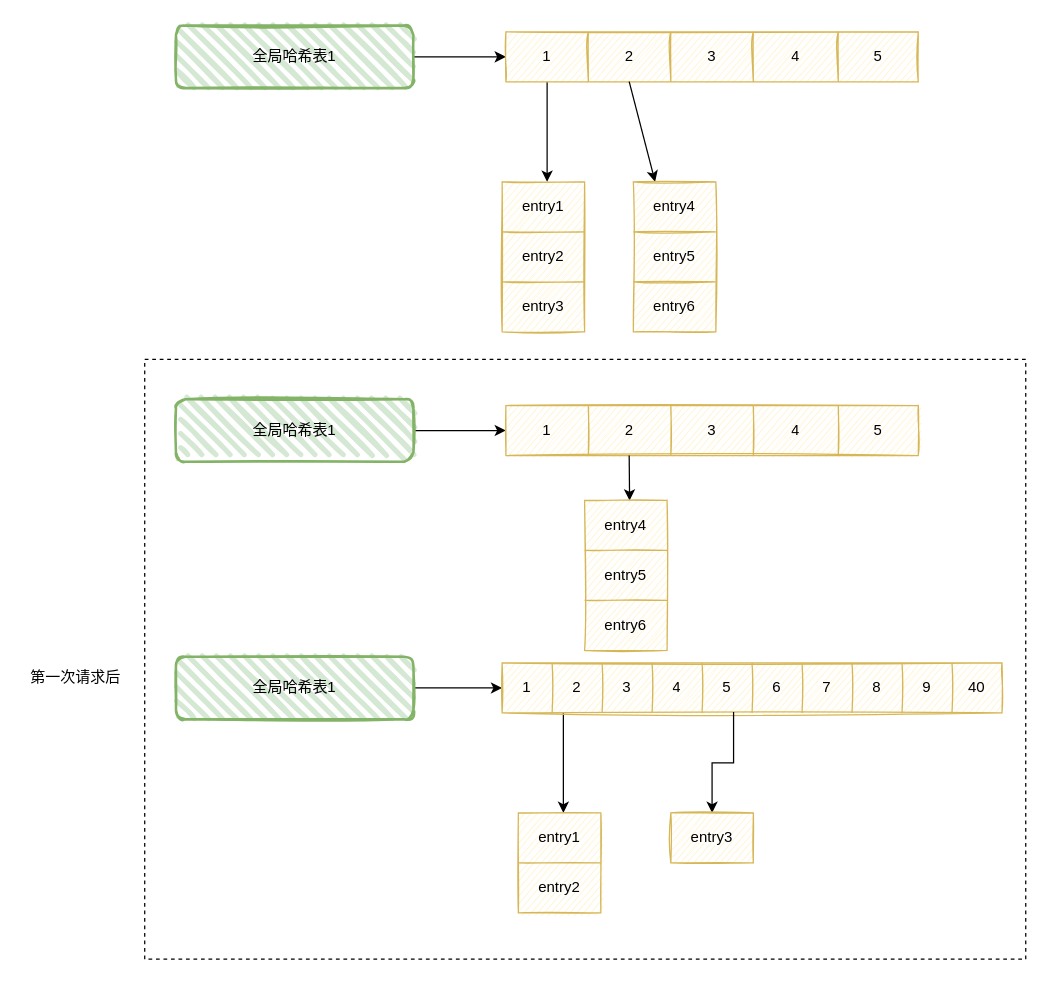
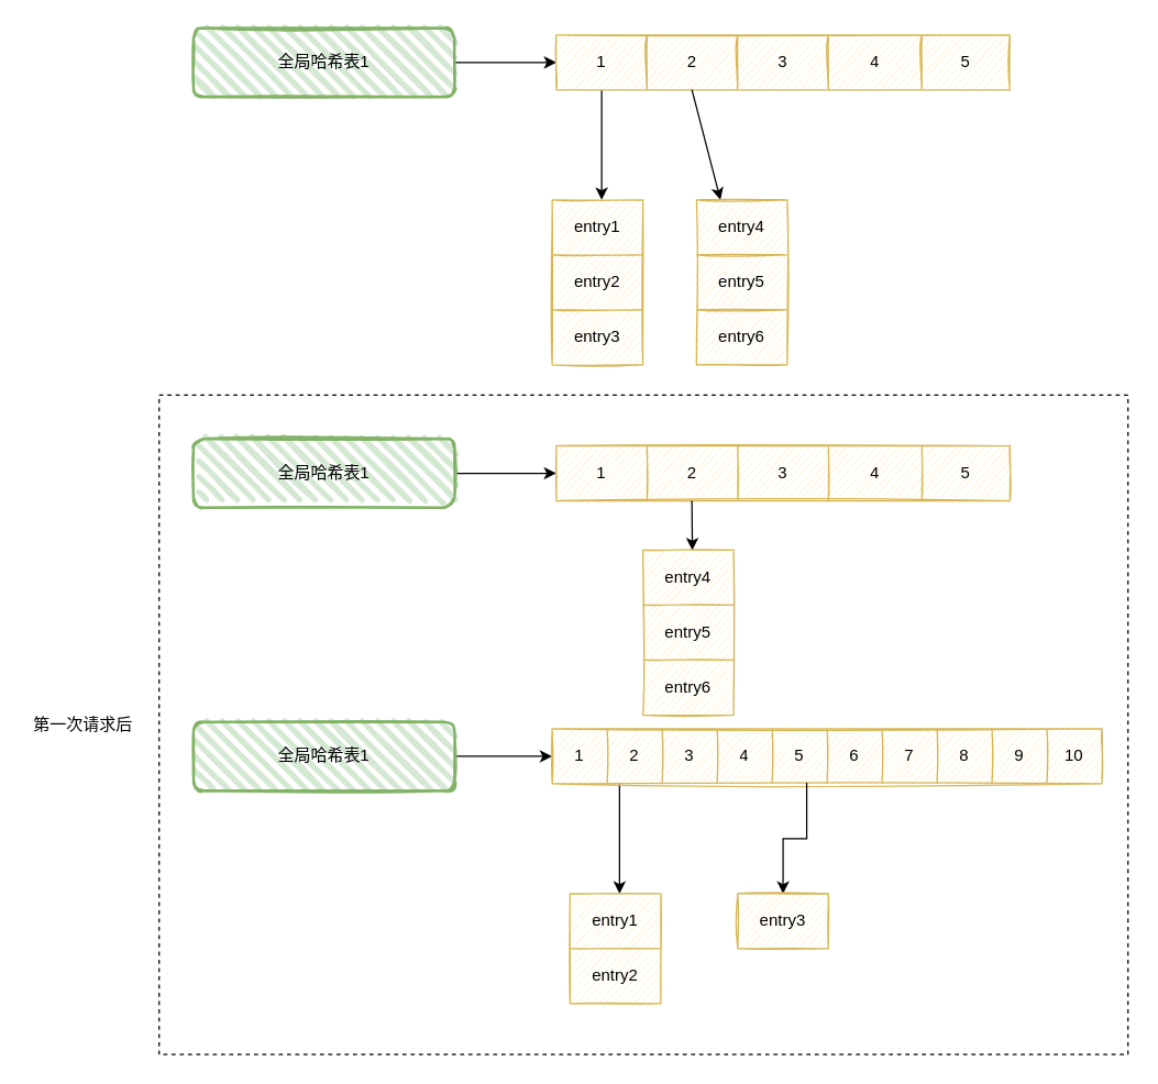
  <mxCell id="0" />
  <mxCell id="1" parent="0" />
  <mxCell id="2" style="edgeStyle=orthogonalEdgeStyle;rounded=0;orthogonalLoop=1;jettySize=auto;html=1;exitX=1;exitY=0.5;exitDx=0;exitDy=0;entryX=0;entryY=0.5;entryDx=0;entryDy=0;" parent="1" source="3" target="6" edge="1"><mxGeometry relative="1" as="geometry"><mxPoint x="400" y="44.647" as="targetPoint" /></mxGeometry></mxCell>
  <mxCell id="3" value="全局哈希表1" style="rounded=1;whiteSpace=wrap;html=1;strokeWidth=2;fillWeight=4;hachureGap=8;hachureAngle=45;fillColor=#d5e8d4;sketch=1;strokeColor=#82b366;" parent="1" vertex="1"><mxGeometry x="140" y="20" width="190" height="50" as="geometry" /></mxCell>
  <mxCell id="4" value="" style="edgeStyle=orthogonalEdgeStyle;rounded=0;orthogonalLoop=1;jettySize=auto;html=1;" parent="1" target="21" edge="1"><mxGeometry relative="1" as="geometry"><mxPoint x="437" y="65" as="sourcePoint" /><Array as="points"><mxPoint x="437" y="80" /><mxPoint x="437" y="80" /></Array></mxGeometry></mxCell>
  <mxCell id="5" value="" style="shape=table;html=1;whiteSpace=wrap;startSize=0;container=1;collapsible=0;childLayout=tableLayout;sketch=1;fillColor=#fff2cc;strokeColor=#d6b656;rounded=1;" parent="1" vertex="1"><mxGeometry x="404" y="25" width="330" height="40" as="geometry" /></mxCell>
  <mxCell id="6" value="" style="shape=tableRow;horizontal=0;startSize=0;swimlaneHead=0;swimlaneBody=0;top=0;left=0;bottom=0;right=0;collapsible=0;dropTarget=0;fillColor=none;points=[[0,0.5],[1,0.5]];portConstraint=eastwest;" parent="5" vertex="1"><mxGeometry width="330" height="40" as="geometry" /></mxCell>
  <mxCell id="7" value="1" style="shape=partialRectangle;html=1;whiteSpace=wrap;connectable=0;fillColor=none;top=0;left=0;bottom=0;right=0;overflow=hidden;" parent="6" vertex="1"><mxGeometry width="66" height="40" as="geometry"><mxRectangle width="66" height="40" as="alternateBounds" /></mxGeometry></mxCell>
  <mxCell id="8" value="2" style="shape=partialRectangle;html=1;whiteSpace=wrap;connectable=0;fillColor=none;top=0;left=0;bottom=0;right=0;overflow=hidden;" parent="6" vertex="1"><mxGeometry x="66" width="66" height="40" as="geometry"><mxRectangle width="66" height="40" as="alternateBounds" /></mxGeometry></mxCell>
  <mxCell id="9" value="3" style="shape=partialRectangle;html=1;whiteSpace=wrap;connectable=0;fillColor=none;top=0;left=0;bottom=0;right=0;overflow=hidden;" parent="6" vertex="1"><mxGeometry x="132" width="66" height="40" as="geometry"><mxRectangle width="66" height="40" as="alternateBounds" /></mxGeometry></mxCell>
  <mxCell id="10" value="4" style="shape=partialRectangle;html=1;whiteSpace=wrap;connectable=0;fillColor=none;top=0;left=0;bottom=0;right=0;overflow=hidden;" parent="6" vertex="1"><mxGeometry x="198" width="68" height="40" as="geometry"><mxRectangle width="68" height="40" as="alternateBounds" /></mxGeometry></mxCell>
  <mxCell id="11" value="5" style="shape=partialRectangle;html=1;whiteSpace=wrap;connectable=0;fillColor=none;top=0;left=0;bottom=0;right=0;overflow=hidden;" parent="6" vertex="1"><mxGeometry x="266" width="64" height="40" as="geometry"><mxRectangle width="64" height="40" as="alternateBounds" /></mxGeometry></mxCell>
  <mxCell id="12" style="edgeStyle=orthogonalEdgeStyle;rounded=0;orthogonalLoop=1;jettySize=auto;html=1;exitX=1;exitY=0.5;exitDx=0;exitDy=0;entryX=0;entryY=0.5;entryDx=0;entryDy=0;" parent="1" source="13" target="15" edge="1"><mxGeometry relative="1" as="geometry"><mxPoint x="400" y="343.647" as="targetPoint" /></mxGeometry></mxCell>
  <mxCell id="13" value="全局哈希表1" style="rounded=1;whiteSpace=wrap;html=1;strokeWidth=2;fillWeight=4;hachureGap=8;hachureAngle=45;fillColor=#d5e8d4;sketch=1;strokeColor=#82b366;" parent="1" vertex="1"><mxGeometry x="140" y="319" width="190" height="50" as="geometry" /></mxCell>
  <mxCell id="14" value="" style="shape=table;html=1;whiteSpace=wrap;startSize=0;container=1;collapsible=0;childLayout=tableLayout;sketch=1;fillColor=#fff2cc;strokeColor=#d6b656;rounded=1;" parent="1" vertex="1"><mxGeometry x="404" y="324" width="330" height="40" as="geometry" /></mxCell>
  <mxCell id="15" value="" style="shape=tableRow;horizontal=0;startSize=0;swimlaneHead=0;swimlaneBody=0;top=0;left=0;bottom=0;right=0;collapsible=0;dropTarget=0;fillColor=none;points=[[0,0.5],[1,0.5]];portConstraint=eastwest;" parent="14" vertex="1"><mxGeometry width="330" height="40" as="geometry" /></mxCell>
  <mxCell id="16" value="1" style="shape=partialRectangle;html=1;whiteSpace=wrap;connectable=0;fillColor=none;top=0;left=0;bottom=0;right=0;overflow=hidden;" parent="15" vertex="1"><mxGeometry width="66" height="40" as="geometry"><mxRectangle width="66" height="40" as="alternateBounds" /></mxGeometry></mxCell>
  <mxCell id="17" value="2" style="shape=partialRectangle;html=1;whiteSpace=wrap;connectable=0;fillColor=none;top=0;left=0;bottom=0;right=0;overflow=hidden;" parent="15" vertex="1"><mxGeometry x="66" width="66" height="40" as="geometry"><mxRectangle width="66" height="40" as="alternateBounds" /></mxGeometry></mxCell>
  <mxCell id="18" value="3" style="shape=partialRectangle;html=1;whiteSpace=wrap;connectable=0;fillColor=none;top=0;left=0;bottom=0;right=0;overflow=hidden;" parent="15" vertex="1"><mxGeometry x="132" width="66" height="40" as="geometry"><mxRectangle width="66" height="40" as="alternateBounds" /></mxGeometry></mxCell>
  <mxCell id="19" value="4" style="shape=partialRectangle;html=1;whiteSpace=wrap;connectable=0;fillColor=none;top=0;left=0;bottom=0;right=0;overflow=hidden;" parent="15" vertex="1"><mxGeometry x="198" width="68" height="40" as="geometry"><mxRectangle width="68" height="40" as="alternateBounds" /></mxGeometry></mxCell>
  <mxCell id="20" value="5" style="shape=partialRectangle;html=1;whiteSpace=wrap;connectable=0;fillColor=none;top=0;left=0;bottom=0;right=0;overflow=hidden;" parent="15" vertex="1"><mxGeometry x="266" width="64" height="40" as="geometry"><mxRectangle width="64" height="40" as="alternateBounds" /></mxGeometry></mxCell>
  <mxCell id="21" value="" style="shape=table;html=1;whiteSpace=wrap;startSize=0;container=1;collapsible=0;childLayout=tableLayout;sketch=1;fillColor=#fff2cc;strokeColor=#d6b656;rounded=1;" parent="1" vertex="1"><mxGeometry x="401" y="145" width="66" height="120" as="geometry" /></mxCell>
  <mxCell id="22" value="" style="shape=tableRow;horizontal=0;startSize=0;swimlaneHead=0;swimlaneBody=0;top=0;left=0;bottom=0;right=0;collapsible=0;dropTarget=0;fillColor=none;points=[[0,0.5],[1,0.5]];portConstraint=eastwest;" parent="21" vertex="1"><mxGeometry width="66" height="40" as="geometry" /></mxCell>
  <mxCell id="23" value="entry1" style="shape=partialRectangle;html=1;whiteSpace=wrap;connectable=0;fillColor=none;top=0;left=0;bottom=0;right=0;overflow=hidden;" parent="22" vertex="1"><mxGeometry width="66" height="40" as="geometry"><mxRectangle width="66" height="40" as="alternateBounds" /></mxGeometry></mxCell>
  <mxCell id="24" style="shape=tableRow;horizontal=0;startSize=0;swimlaneHead=0;swimlaneBody=0;top=0;left=0;bottom=0;right=0;collapsible=0;dropTarget=0;fillColor=none;points=[[0,0.5],[1,0.5]];portConstraint=eastwest;" parent="21" vertex="1"><mxGeometry y="40" width="66" height="40" as="geometry" /></mxCell>
  <mxCell id="25" value="&lt;span&gt;entry2&lt;/span&gt;" style="shape=partialRectangle;html=1;whiteSpace=wrap;connectable=0;fillColor=none;top=0;left=0;bottom=0;right=0;overflow=hidden;" parent="24" vertex="1"><mxGeometry width="66" height="40" as="geometry"><mxRectangle width="66" height="40" as="alternateBounds" /></mxGeometry></mxCell>
  <mxCell id="26" style="shape=tableRow;horizontal=0;startSize=0;swimlaneHead=0;swimlaneBody=0;top=0;left=0;bottom=0;right=0;collapsible=0;dropTarget=0;fillColor=none;points=[[0,0.5],[1,0.5]];portConstraint=eastwest;" parent="21" vertex="1"><mxGeometry y="80" width="66" height="40" as="geometry" /></mxCell>
  <mxCell id="27" value="&lt;span&gt;entry3&lt;/span&gt;" style="shape=partialRectangle;html=1;whiteSpace=wrap;connectable=0;fillColor=none;top=0;left=0;bottom=0;right=0;overflow=hidden;" parent="26" vertex="1"><mxGeometry width="66" height="40" as="geometry"><mxRectangle width="66" height="40" as="alternateBounds" /></mxGeometry></mxCell>
  <mxCell id="28" value="" style="rounded=0;orthogonalLoop=1;jettySize=auto;html=1;exitX=0.299;exitY=0.996;exitDx=0;exitDy=0;exitPerimeter=0;" parent="1" source="6" target="29" edge="1"><mxGeometry relative="1" as="geometry"><mxPoint x="470" y="90" as="sourcePoint" /></mxGeometry></mxCell>
  <mxCell id="29" value="" style="shape=table;html=1;whiteSpace=wrap;startSize=0;container=1;collapsible=0;childLayout=tableLayout;sketch=1;fillColor=#fff2cc;strokeColor=#d6b656;rounded=1;" parent="1" vertex="1"><mxGeometry x="506" y="145" width="66" height="120" as="geometry" /></mxCell>
  <mxCell id="30" value="" style="shape=tableRow;horizontal=0;startSize=0;swimlaneHead=0;swimlaneBody=0;top=0;left=0;bottom=0;right=0;collapsible=0;dropTarget=0;fillColor=none;points=[[0,0.5],[1,0.5]];portConstraint=eastwest;" parent="29" vertex="1"><mxGeometry width="66" height="40" as="geometry" /></mxCell>
  <mxCell id="31" value="entry4" style="shape=partialRectangle;html=1;whiteSpace=wrap;connectable=0;fillColor=none;top=0;left=0;bottom=0;right=0;overflow=hidden;" parent="30" vertex="1"><mxGeometry width="66" height="40" as="geometry"><mxRectangle width="66" height="40" as="alternateBounds" /></mxGeometry></mxCell>
  <mxCell id="32" style="shape=tableRow;horizontal=0;startSize=0;swimlaneHead=0;swimlaneBody=0;top=0;left=0;bottom=0;right=0;collapsible=0;dropTarget=0;fillColor=none;points=[[0,0.5],[1,0.5]];portConstraint=eastwest;" parent="29" vertex="1"><mxGeometry y="40" width="66" height="40" as="geometry" /></mxCell>
  <mxCell id="33" value="&lt;span&gt;entry5&lt;/span&gt;" style="shape=partialRectangle;html=1;whiteSpace=wrap;connectable=0;fillColor=none;top=0;left=0;bottom=0;right=0;overflow=hidden;" parent="32" vertex="1"><mxGeometry width="66" height="40" as="geometry"><mxRectangle width="66" height="40" as="alternateBounds" /></mxGeometry></mxCell>
  <mxCell id="34" style="shape=tableRow;horizontal=0;startSize=0;swimlaneHead=0;swimlaneBody=0;top=0;left=0;bottom=0;right=0;collapsible=0;dropTarget=0;fillColor=none;points=[[0,0.5],[1,0.5]];portConstraint=eastwest;" parent="29" vertex="1"><mxGeometry y="80" width="66" height="40" as="geometry" /></mxCell>
  <mxCell id="35" value="&lt;span&gt;entry6&lt;/span&gt;" style="shape=partialRectangle;html=1;whiteSpace=wrap;connectable=0;fillColor=none;top=0;left=0;bottom=0;right=0;overflow=hidden;" parent="34" vertex="1"><mxGeometry width="66" height="40" as="geometry"><mxRectangle width="66" height="40" as="alternateBounds" /></mxGeometry></mxCell>
- <mxCell id="36" value="第一次请求后" style="text;html=1;strokeColor=none;fillColor=none;align=center;verticalAlign=middle;whiteSpace=wrap;rounded=0;sketch=0;" parent="1" vertex="1"><mxGeometry x="20" y="527" width="80" height="30" as="geometry" /></mxCell>
+ <mxCell id="36" value="第一次请求后" style="text;html=1;strokeColor=none;fillColor=none;align=center;verticalAlign=middle;whiteSpace=wrap;rounded=0;sketch=0;" parent="1" vertex="1"><mxGeometry y="512" width="80" height="30" as="geometry" x="20" /></mxCell>
  <mxCell id="37" value="" style="rounded=0;whiteSpace=wrap;html=1;sketch=0;strokeColor=default;fillColor=none;dashed=1;" parent="1" vertex="1"><mxGeometry x="115" y="287" width="705" height="480" as="geometry" /></mxCell>
  <mxCell id="38" value="" style="rounded=0;orthogonalLoop=1;jettySize=auto;html=1;exitX=0.299;exitY=0.996;exitDx=0;exitDy=0;exitPerimeter=0;" parent="1" edge="1"><mxGeometry relative="1" as="geometry"><mxPoint x="502.67" y="364" as="sourcePoint" /><mxPoint x="503" y="400" as="targetPoint" /></mxGeometry></mxCell>
  <mxCell id="39" value="" style="shape=table;html=1;whiteSpace=wrap;startSize=0;container=1;collapsible=0;childLayout=tableLayout;sketch=1;fillColor=#fff2cc;strokeColor=#d6b656;rounded=1;" parent="1" vertex="1"><mxGeometry x="467" y="400" width="66" height="120" as="geometry" /></mxCell>
  <mxCell id="40" value="" style="shape=tableRow;horizontal=0;startSize=0;swimlaneHead=0;swimlaneBody=0;top=0;left=0;bottom=0;right=0;collapsible=0;dropTarget=0;fillColor=none;points=[[0,0.5],[1,0.5]];portConstraint=eastwest;" parent="39" vertex="1"><mxGeometry width="66" height="40" as="geometry" /></mxCell>
  <mxCell id="41" value="entry4" style="shape=partialRectangle;html=1;whiteSpace=wrap;connectable=0;fillColor=none;top=0;left=0;bottom=0;right=0;overflow=hidden;" parent="40" vertex="1"><mxGeometry width="66" height="40" as="geometry"><mxRectangle width="66" height="40" as="alternateBounds" /></mxGeometry></mxCell>
  <mxCell id="42" style="shape=tableRow;horizontal=0;startSize=0;swimlaneHead=0;swimlaneBody=0;top=0;left=0;bottom=0;right=0;collapsible=0;dropTarget=0;fillColor=none;points=[[0,0.5],[1,0.5]];portConstraint=eastwest;" parent="39" vertex="1"><mxGeometry y="40" width="66" height="40" as="geometry" /></mxCell>
  <mxCell id="43" value="&lt;span&gt;entry5&lt;/span&gt;" style="shape=partialRectangle;html=1;whiteSpace=wrap;connectable=0;fillColor=none;top=0;left=0;bottom=0;right=0;overflow=hidden;" parent="42" vertex="1"><mxGeometry width="66" height="40" as="geometry"><mxRectangle width="66" height="40" as="alternateBounds" /></mxGeometry></mxCell>
  <mxCell id="44" style="shape=tableRow;horizontal=0;startSize=0;swimlaneHead=0;swimlaneBody=0;top=0;left=0;bottom=0;right=0;collapsible=0;dropTarget=0;fillColor=none;points=[[0,0.5],[1,0.5]];portConstraint=eastwest;" parent="39" vertex="1"><mxGeometry y="80" width="66" height="40" as="geometry" /></mxCell>
  <mxCell id="45" value="&lt;span&gt;entry6&lt;/span&gt;" style="shape=partialRectangle;html=1;whiteSpace=wrap;connectable=0;fillColor=none;top=0;left=0;bottom=0;right=0;overflow=hidden;" parent="44" vertex="1"><mxGeometry width="66" height="40" as="geometry"><mxRectangle width="66" height="40" as="alternateBounds" /></mxGeometry></mxCell>
  <mxCell id="46" style="edgeStyle=orthogonalEdgeStyle;rounded=0;orthogonalLoop=1;jettySize=auto;html=1;exitX=1;exitY=0.5;exitDx=0;exitDy=0;entryX=0;entryY=0.5;entryDx=0;entryDy=0;" parent="1" source="47" target="50" edge="1"><mxGeometry relative="1" as="geometry"><mxPoint x="413" y="549.647" as="targetPoint" /></mxGeometry></mxCell>
  <mxCell id="47" value="全局哈希表1" style="rounded=1;whiteSpace=wrap;html=1;strokeWidth=2;fillWeight=4;hachureGap=8;hachureAngle=45;fillColor=#d5e8d4;sketch=1;strokeColor=#82b366;" parent="1" vertex="1"><mxGeometry x="140" y="525" width="190" height="50" as="geometry" /></mxCell>
  <mxCell id="48" value="" style="edgeStyle=orthogonalEdgeStyle;rounded=0;orthogonalLoop=1;jettySize=auto;html=1;" parent="1" target="61" edge="1"><mxGeometry relative="1" as="geometry"><mxPoint x="450" y="570" as="sourcePoint" /><Array as="points"><mxPoint x="450" y="585" /><mxPoint x="450" y="585" /></Array></mxGeometry></mxCell>
  <mxCell id="49" value="" style="shape=table;html=1;whiteSpace=wrap;startSize=0;container=1;collapsible=0;childLayout=tableLayout;sketch=1;fillColor=#fff2cc;strokeColor=#d6b656;rounded=1;" parent="1" vertex="1"><mxGeometry x="401" y="530" width="400" height="40" as="geometry" /></mxCell>
  <mxCell id="50" value="" style="shape=tableRow;horizontal=0;startSize=0;swimlaneHead=0;swimlaneBody=0;top=0;left=0;bottom=0;right=0;collapsible=0;dropTarget=0;fillColor=none;points=[[0,0.5],[1,0.5]];portConstraint=eastwest;" parent="49" vertex="1"><mxGeometry width="400" height="40" as="geometry" /></mxCell>
  <mxCell id="51" value="1" style="shape=partialRectangle;html=1;whiteSpace=wrap;connectable=0;fillColor=none;top=0;left=0;bottom=0;right=0;overflow=hidden;" parent="50" vertex="1"><mxGeometry width="40" height="40" as="geometry"><mxRectangle width="40" height="40" as="alternateBounds" /></mxGeometry></mxCell>
  <mxCell id="52" value="2" style="shape=partialRectangle;html=1;whiteSpace=wrap;connectable=0;fillColor=none;top=0;left=0;bottom=0;right=0;overflow=hidden;" parent="50" vertex="1"><mxGeometry x="40" width="40" height="40" as="geometry"><mxRectangle width="40" height="40" as="alternateBounds" /></mxGeometry></mxCell>
  <mxCell id="53" value="3" style="shape=partialRectangle;html=1;whiteSpace=wrap;connectable=0;fillColor=none;top=0;left=0;bottom=0;right=0;overflow=hidden;" parent="50" vertex="1"><mxGeometry x="80" width="40" height="40" as="geometry"><mxRectangle width="40" height="40" as="alternateBounds" /></mxGeometry></mxCell>
  <mxCell id="54" value="4" style="shape=partialRectangle;html=1;whiteSpace=wrap;connectable=0;fillColor=none;top=0;left=0;bottom=0;right=0;overflow=hidden;" parent="50" vertex="1"><mxGeometry x="120" width="40" height="40" as="geometry"><mxRectangle width="40" height="40" as="alternateBounds" /></mxGeometry></mxCell>
  <mxCell id="55" value="5" style="shape=partialRectangle;html=1;whiteSpace=wrap;connectable=0;fillColor=none;top=0;left=0;bottom=0;right=0;overflow=hidden;" parent="50" vertex="1"><mxGeometry x="160" width="40" height="40" as="geometry"><mxRectangle width="40" height="40" as="alternateBounds" /></mxGeometry></mxCell>
  <mxCell id="56" value="6" style="shape=partialRectangle;html=1;whiteSpace=wrap;connectable=0;fillColor=none;top=0;left=0;bottom=0;right=0;overflow=hidden;" parent="50" vertex="1"><mxGeometry x="200" width="40" height="40" as="geometry"><mxRectangle width="40" height="40" as="alternateBounds" /></mxGeometry></mxCell>
  <mxCell id="57" value="7" style="shape=partialRectangle;html=1;whiteSpace=wrap;connectable=0;fillColor=none;top=0;left=0;bottom=0;right=0;overflow=hidden;" parent="50" vertex="1"><mxGeometry x="240" width="40" height="40" as="geometry"><mxRectangle width="40" height="40" as="alternateBounds" /></mxGeometry></mxCell>
  <mxCell id="58" value="8" style="shape=partialRectangle;html=1;whiteSpace=wrap;connectable=0;fillColor=none;top=0;left=0;bottom=0;right=0;overflow=hidden;" parent="50" vertex="1"><mxGeometry x="280" width="40" height="40" as="geometry"><mxRectangle width="40" height="40" as="alternateBounds" /></mxGeometry></mxCell>
  <mxCell id="59" value="9" style="shape=partialRectangle;html=1;whiteSpace=wrap;connectable=0;fillColor=none;top=0;left=0;bottom=0;right=0;overflow=hidden;" parent="50" vertex="1"><mxGeometry x="320" width="40" height="40" as="geometry"><mxRectangle width="40" height="40" as="alternateBounds" /></mxGeometry></mxCell>
- <mxCell id="60" value="40" style="shape=partialRectangle;html=1;whiteSpace=wrap;connectable=0;fillColor=none;top=0;left=0;bottom=0;right=0;overflow=hidden;" parent="50" vertex="1"><mxGeometry x="360" width="40" height="40" as="geometry"><mxRectangle width="40" height="40" as="alternateBounds" /></mxGeometry></mxCell>
+ <mxCell id="60" value="10" style="shape=partialRectangle;html=1;whiteSpace=wrap;connectable=0;fillColor=none;top=0;left=0;bottom=0;right=0;overflow=hidden;" parent="50" vertex="1"><mxGeometry x="360" width="40" height="40" as="geometry"><mxRectangle width="40" height="40" as="alternateBounds" /></mxGeometry></mxCell>
  <mxCell id="61" value="" style="shape=table;html=1;whiteSpace=wrap;startSize=0;container=1;collapsible=0;childLayout=tableLayout;sketch=1;fillColor=#fff2cc;strokeColor=#d6b656;rounded=1;" parent="1" vertex="1"><mxGeometry x="414" y="650" width="66" height="80" as="geometry" /></mxCell>
  <mxCell id="62" value="" style="shape=tableRow;horizontal=0;startSize=0;swimlaneHead=0;swimlaneBody=0;top=0;left=0;bottom=0;right=0;collapsible=0;dropTarget=0;fillColor=none;points=[[0,0.5],[1,0.5]];portConstraint=eastwest;" parent="61" vertex="1"><mxGeometry width="66" height="40" as="geometry" /></mxCell>
  <mxCell id="63" value="entry1" style="shape=partialRectangle;html=1;whiteSpace=wrap;connectable=0;fillColor=none;top=0;left=0;bottom=0;right=0;overflow=hidden;" parent="62" vertex="1"><mxGeometry width="66" height="40" as="geometry"><mxRectangle width="66" height="40" as="alternateBounds" /></mxGeometry></mxCell>
  <mxCell id="64" style="shape=tableRow;horizontal=0;startSize=0;swimlaneHead=0;swimlaneBody=0;top=0;left=0;bottom=0;right=0;collapsible=0;dropTarget=0;fillColor=none;points=[[0,0.5],[1,0.5]];portConstraint=eastwest;" parent="61" vertex="1"><mxGeometry y="40" width="66" height="40" as="geometry" /></mxCell>
  <mxCell id="65" value="&lt;span&gt;entry2&lt;/span&gt;" style="shape=partialRectangle;html=1;whiteSpace=wrap;connectable=0;fillColor=none;top=0;left=0;bottom=0;right=0;overflow=hidden;" parent="64" vertex="1"><mxGeometry width="66" height="40" as="geometry"><mxRectangle width="66" height="40" as="alternateBounds" /></mxGeometry></mxCell>
  <mxCell id="66" value="" style="rounded=0;orthogonalLoop=1;jettySize=auto;html=1;edgeStyle=orthogonalEdgeStyle;exitX=0.463;exitY=0.979;exitDx=0;exitDy=0;exitPerimeter=0;" parent="1" source="50" target="67" edge="1"><mxGeometry relative="1" as="geometry"><mxPoint x="483" y="595" as="sourcePoint" /></mxGeometry></mxCell>
  <mxCell id="67" value="" style="shape=table;html=1;whiteSpace=wrap;startSize=0;container=1;collapsible=0;childLayout=tableLayout;sketch=1;fillColor=#fff2cc;strokeColor=#d6b656;rounded=1;" parent="1" vertex="1"><mxGeometry x="536" y="650" width="66" height="40" as="geometry" /></mxCell>
  <mxCell id="68" value="" style="shape=tableRow;horizontal=0;startSize=0;swimlaneHead=0;swimlaneBody=0;top=0;left=0;bottom=0;right=0;collapsible=0;dropTarget=0;fillColor=none;points=[[0,0.5],[1,0.5]];portConstraint=eastwest;" parent="67" vertex="1"><mxGeometry width="66" height="40" as="geometry" /></mxCell>
  <mxCell id="69" value="entry3" style="shape=partialRectangle;html=1;whiteSpace=wrap;connectable=0;fillColor=none;top=0;left=0;bottom=0;right=0;overflow=hidden;" parent="68" vertex="1"><mxGeometry width="66" height="40" as="geometry"><mxRectangle width="66" height="40" as="alternateBounds" /></mxGeometry></mxCell>
